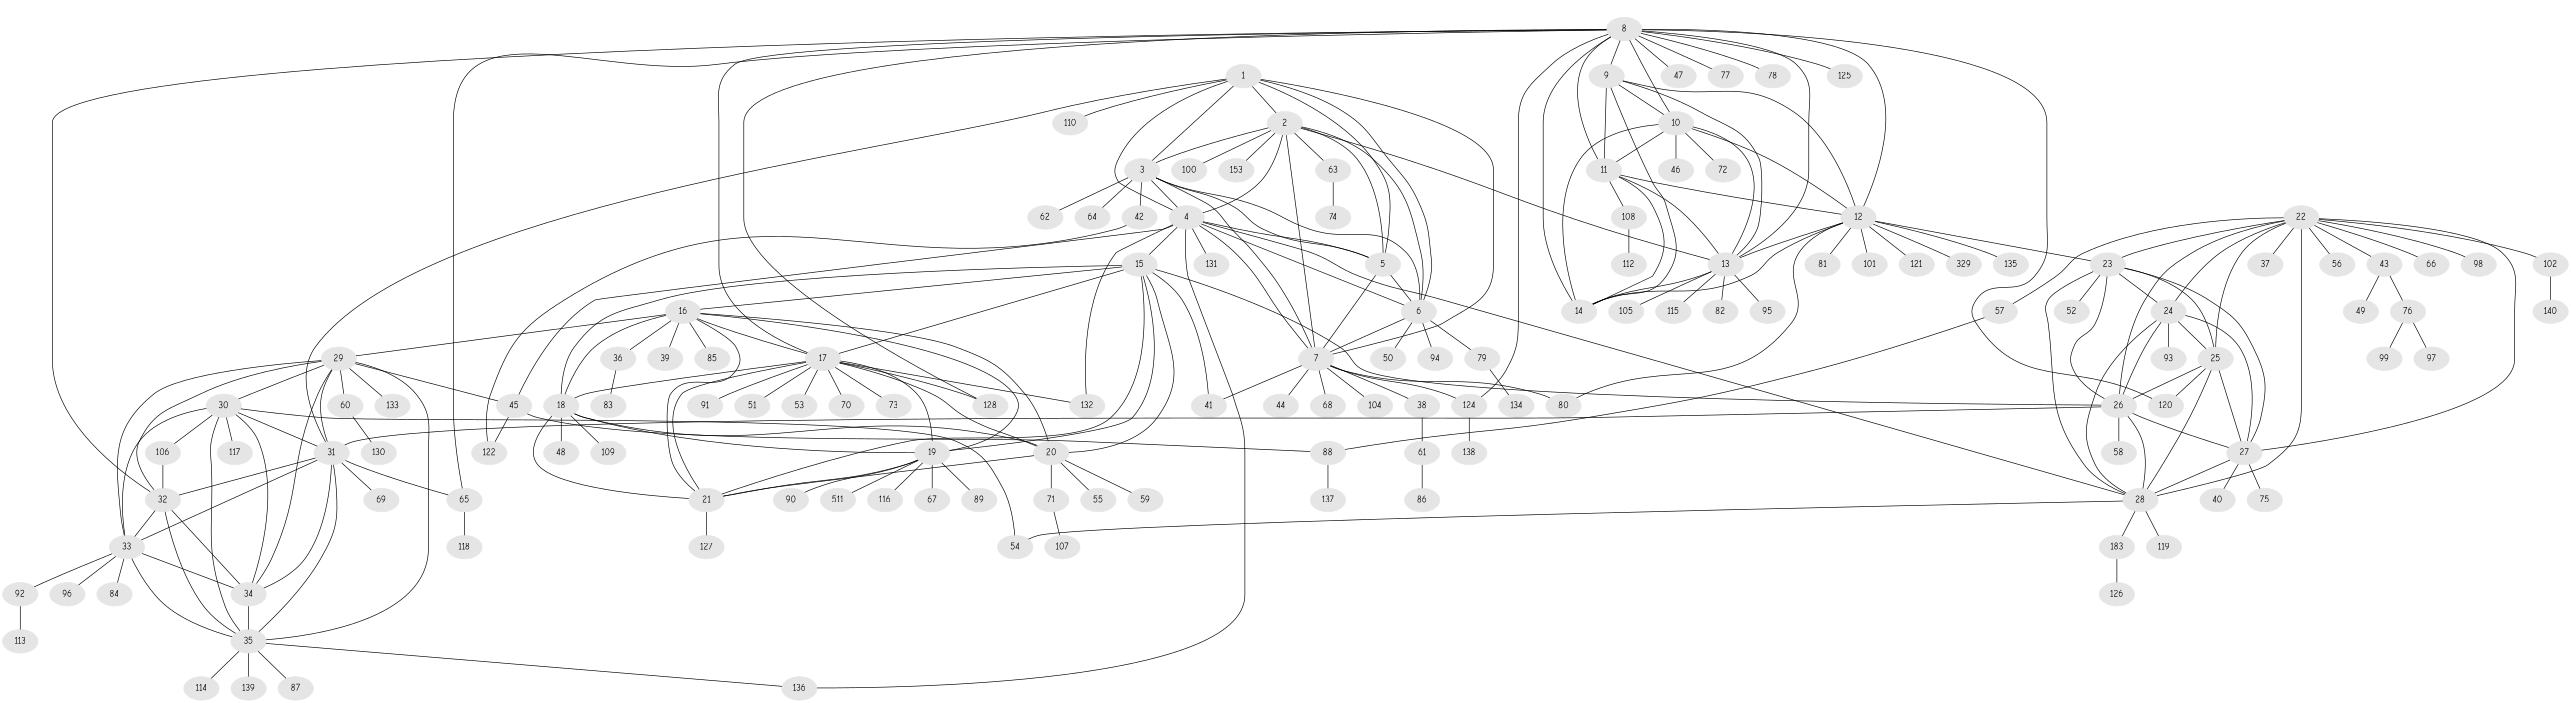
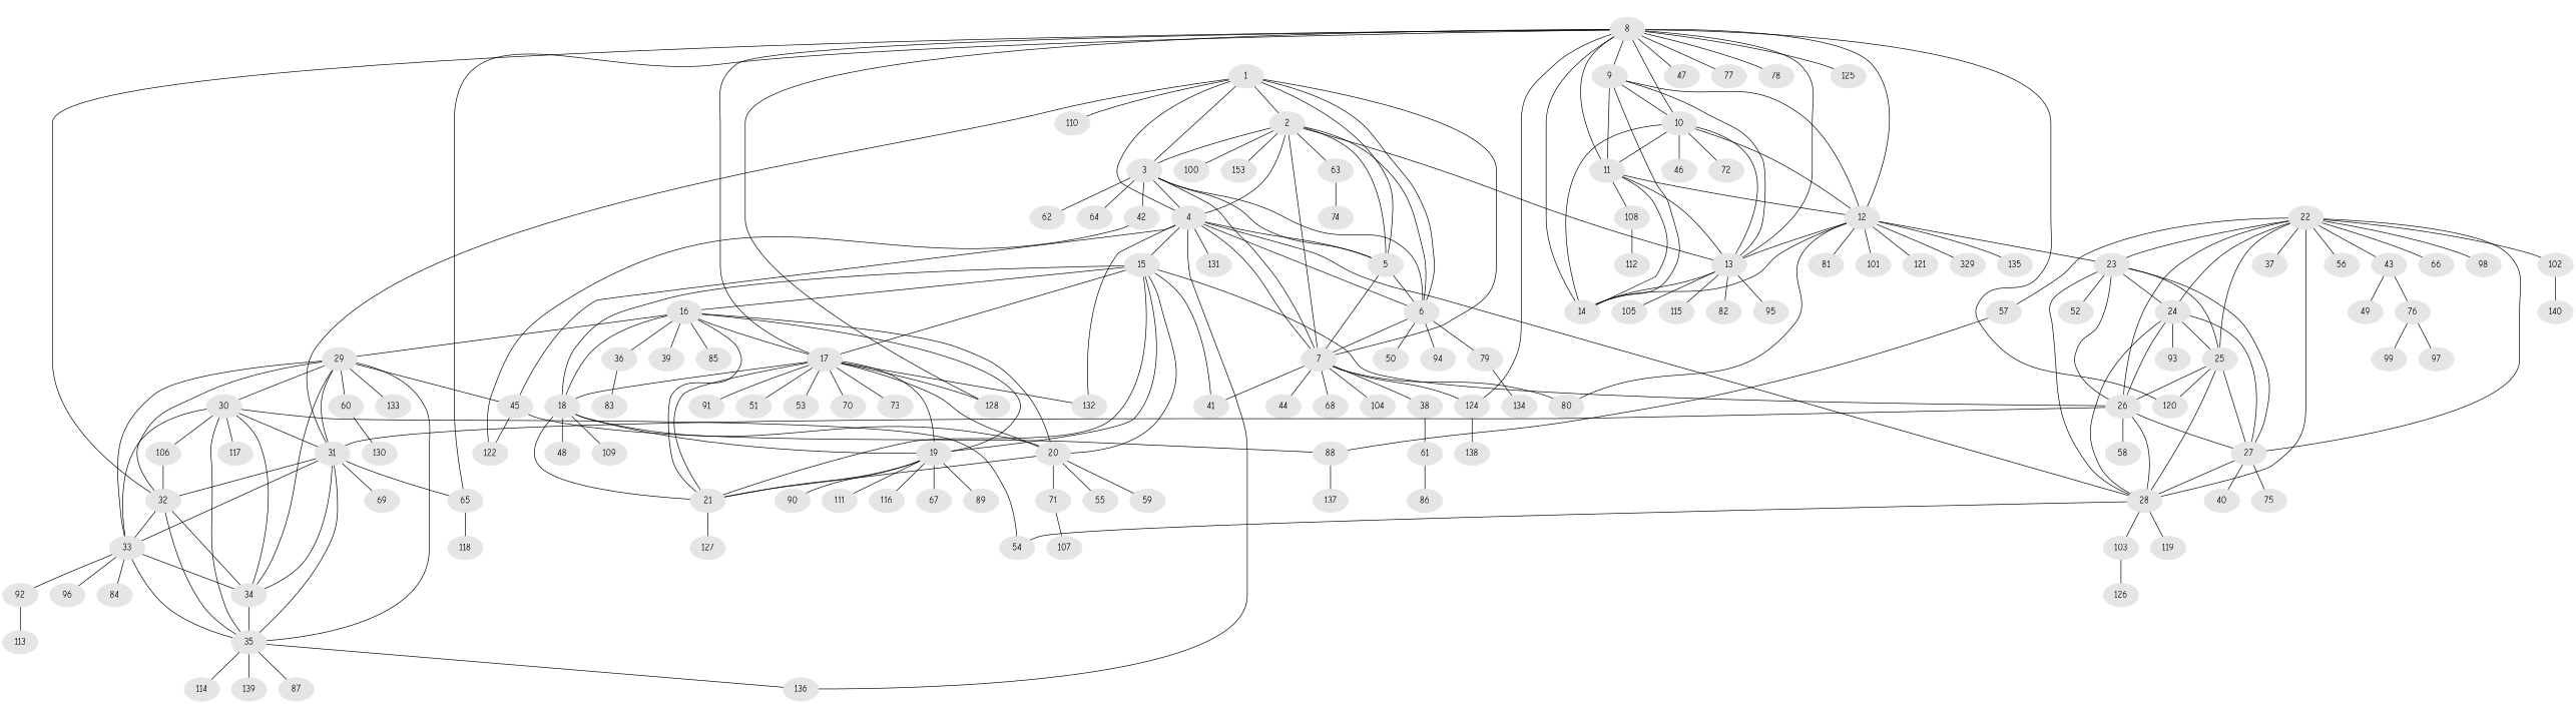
  graph {
    fontname="Comic Neue"
    node [color=gray90 fontname="Comic Neue" style=filled]
    edge [fontname="Comic Neue"]
    1
    2
    3
    4
    5
    6
    7
    31
    110
    13
    63
    100
    n13 [label=153]
    42
    62
    64
    15
    28
    45
    131
    132
    136
    50
    79
    94
    38
    41
    44
    68
    80
    104
    124
    32
    65
    33
    34
    35
    69
    14
    82
    95
    105
    115
    74
    122
    17
    16
    18
    19
    20
    21
    26
    54
-   103 [label=183]
+   103
    119
    88
    134
    61
    138
    8
    9
    10
    11
    12
    47
    77
    78
    120
    125
    128
    46
    72
    108
    23
    81
    101
    121
    n78 [label=329]
    135
    51
    53
    70
    73
    91
    118
    112
    24
    25
    27
    52
    29
    36
    39
    85
    48
    109
    67
    89
    90
-   111 [label=511]
+   111
    116
    55
    59
    71
    127
    58
    30
    60
    133
    83
    107
    22
    37
    43
    56
    57
    66
    98
    102
    93
    40
    75
    49
    76
    140
    126
    106
    117
    84
    92
    96
    87
    114
    139
    130
    113
    86
    97
    99
    137
    1 -- 2
    1 -- 3
    1 -- 4
    1 -- 5
    1 -- 6
    1 -- 7
    1 -- 31
    1 -- 110
    2 -- 3
    2 -- 4
    2 -- 5
    2 -- 6
    2 -- 7
    2 -- 13
    2 -- 63
    2 -- 100
    2 -- n13
    3 -- 4
    3 -- 5
    3 -- 6
    3 -- 7
    3 -- 42
    3 -- 62
    3 -- 64
    4 -- 5
    4 -- 6
    4 -- 7
    4 -- 15
    4 -- 28
    4 -- 45
    4 -- 131
    4 -- 132
    4 -- 136
    5 -- 6
    5 -- 7
    6 -- 7
    6 -- 50
    6 -- 79
    6 -- 94
    7 -- 38
    7 -- 41
    7 -- 44
    7 -- 68
    7 -- 80
    7 -- 104
    7 -- 124
    31 -- 32
    31 -- 65
    31 -- 33
    31 -- 34
    31 -- 35
    31 -- 69
    13 -- 14
    13 -- 82
    13 -- 95
    13 -- 105
    13 -- 115
    63 -- 74
    42 -- 122
    15 -- 41
    15 -- 17
    15 -- 16
    15 -- 18
    15 -- 19
    15 -- 20
    15 -- 21
    15 -- 26
    28 -- 54
    28 -- 103
    28 -- 119
    45 -- 122
    45 -- 88
    79 -- 134
    38 -- 61
    124 -- 138
    32 -- 33
    32 -- 34
    32 -- 35
    65 -- 118
    33 -- 34
    33 -- 35
    33 -- 84
    33 -- 92
    33 -- 96
    34 -- 35
    35 -- 136
    35 -- 87
    35 -- 114
    35 -- 139
    17 -- 132
    17 -- 18
    17 -- 19
    17 -- 20
    17 -- 21
    17 -- 128
    17 -- 51
    17 -- 53
    17 -- 70
    17 -- 73
    17 -- 91
    16 -- 17
    16 -- 18
    16 -- 19
    16 -- 20
    16 -- 21
    16 -- 29
    16 -- 36
    16 -- 39
    16 -- 85
    18 -- 19
    18 -- 20
    18 -- 21
    18 -- 48
    18 -- 109
    19 -- 21
    19 -- 67
    19 -- 89
    19 -- 90
    19 -- 111
    19 -- 116
    20 -- 21
    20 -- 55
    20 -- 59
    20 -- 71
    21 -- 127
    26 -- 31
    26 -- 28
    26 -- 27
    26 -- 58
    103 -- 126
    88 -- 137
    61 -- 86
    8 -- 13
    8 -- 124
    8 -- 32
    8 -- 65
    8 -- 14
    8 -- 17
    8 -- 9
    8 -- 10
    8 -- 11
    8 -- 12
    8 -- 47
    8 -- 77
    8 -- 78
    8 -- 120
    8 -- 125
    8 -- 128
    9 -- 13
    9 -- 14
    9 -- 10
    9 -- 11
    9 -- 12
    10 -- 13
    10 -- 14
    10 -- 11
    10 -- 12
    10 -- 46
    10 -- 72
    11 -- 13
    11 -- 14
    11 -- 12
    11 -- 108
    12 -- 13
    12 -- 80
    12 -- 14
    12 -- 23
    12 -- 81
    12 -- 101
    12 -- 121
    12 -- n78
    12 -- 135
    108 -- 112
    23 -- 28
    23 -- 26
    23 -- 24
    23 -- 25
    23 -- 27
    23 -- 52
    24 -- 28
    24 -- 26
    24 -- 25
    24 -- 27
    24 -- 93
    25 -- 28
    25 -- 26
    25 -- 120
    25 -- 27
    27 -- 28
    27 -- 40
    27 -- 75
    29 -- 31
    29 -- 45
    29 -- 32
    29 -- 33
    29 -- 34
    29 -- 35
    29 -- 30
    29 -- 60
    29 -- 133
    36 -- 83
    71 -- 107
    30 -- 31
    30 -- 33
    30 -- 34
    30 -- 35
    30 -- 54
    30 -- 106
    30 -- 117
    60 -- 130
    22 -- 28
    22 -- 26
    22 -- 23
    22 -- 24
    22 -- 25
    22 -- 27
    22 -- 37
    22 -- 43
    22 -- 56
    22 -- 57
    22 -- 66
    22 -- 98
    22 -- 102
    43 -- 49
    43 -- 76
    57 -- 88
    102 -- 140
    76 -- 97
    76 -- 99
    106 -- 32
    92 -- 113
  }
